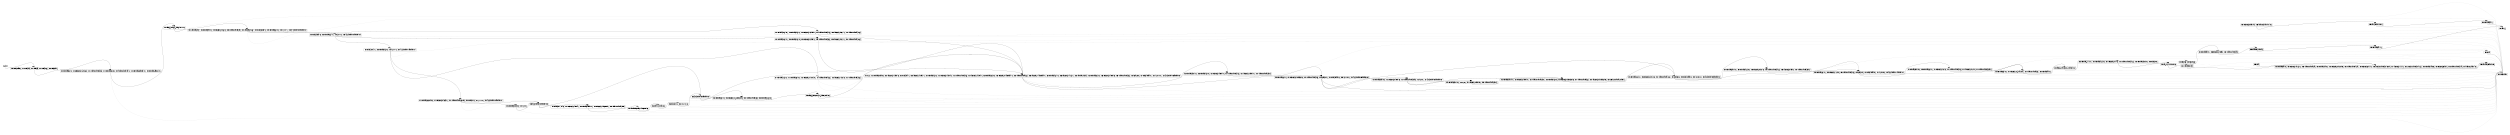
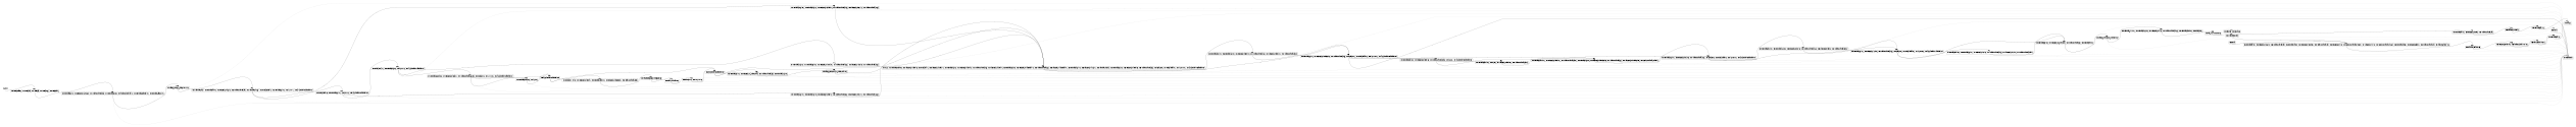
  digraph {
    fontname="Patrick Hand"
    rankdir=LR
    node [fontname="Patrick Hand" shape=record]
    edge [fontname="Patrick Hand" headport=n tailport=s]
    n1 [label=BB_entry419 shape=none]
    n2 [label="{29769: constant[undefined,v1]|29770: vardecl['rDfd']|29771: vardecl['dfd']|29772: vardecl['ioArgs']|29773: vardecl['options']}"]
    n3 [label="{29774: read-variable['dojo',v4,-]|29775: read-property[v4,'_ioSetArgs',-]|29776: \<variable-non-null-undef\>['dojo']|29777: read-variable['args',v5,-]|29778: function-expr[function ( dfd ),v6]|29779: read-variable['_deferredOk',v7,-]|29780: read-variable['_deferError',v8,-]}"]
    n4 [label="{29781: call-dojo._ioSetArgs [v4,'_ioSetArgs',v5,v6,v7,v8,v2]}"]
    n5 [label="{29962: exceptional-return}"]
    n6 [label="{29782: write-variable[v2,'dfd']*|29783: read-variable['dfd',v10,-]|29784: read-property[v10,'ioArgs',v9]|29785: \<variable-non-null-undef\>['dfd']|29786: write-variable[v9,'ioArgs']*|29787: constant[\"postData\",v12]|29788: read-variable['args',v13,-]|29789: in[v12,v13,v11]|29790: if[v11](true-block:10137,false-block:10138)}"]
    n7 [label="{29791: read-variable['ioArgs',v15,-]|29792: read-variable['args',v16,-]|29793: read-property[v16,'postData',v14]|29794: \<variable-non-null-undef\>['args']|29795: write-property[v15,'query',v14]|29796: \<variable-non-null-undef\>['ioArgs']*}"]
    n8 [label="{29797: constant[\"putData\",v15]|29798: read-variable['args',v16,-]|29799: in[v15,v16,v14]|29800: if[v14](true-block:10139,false-block:10140)}"]
    n9 [label="{29841: new[v14]|29842: read-variable['method',v15,-]|29843: write-property[v14,'method',v15]|29844: constant[\"text\",v16]|29845: write-property[v14,'handleAs',v16]|29846: read-variable['args',v18,-]|29847: read-property[v18,'timeout',v17]|29848: \<variable-non-null-undef\>['args']|29849: write-property[v14,'timeout',v17]|29850: read-variable['args',v20,-]|29851: read-property[v20,'withCredentials',v19]|29852: \<variable-non-null-undef\>['args']|29853: write-property[v14,'withCredentials',v19]|29854: read-variable['ioArgs',v21,-]|29855: write-property[v14,'ioArgs',v21]|29856: write-variable[v14,'options']*|29857: read-variable['args',v26,-]|29858: read-property[v26,'headers',v25]|29859: \<variable-non-null-undef\>['args']|29860: typeof[v25,v23]|29861: constant[\"undefined\",v24]|29862: !==[v23,v24,v22]|29863: if[v22](true-block:10153,false-block:10154)}"]
    n10 [label="{29801: read-variable['ioArgs',v18,-]|29802: read-variable['args',v19,-]|29803: read-property[v19,'putData',v17]|29804: \<variable-non-null-undef\>['args']|29805: write-property[v18,'query',v17]|29806: \<variable-non-null-undef\>['ioArgs']*}"]
    n11 [label="{29807: constant[\"rawBody\",v18]|29808: read-variable['args',v19,-]|29809: in[v18,v19,v17]|29810: if[v17](true-block:10141,false-block:10142)}"]
    n12 [label="{29864: read-variable['options',v28,-]|29865: read-variable['args',v29,-]|29866: read-property[v29,'headers',v27]|29867: \<variable-non-null-undef\>['args']|29868: write-property[v28,'headers',v27]|29869: \<variable-non-null-undef\>['options']*}"]
    n13 [label="{29870: read-variable['args',v31,-]|29871: read-property[v31,'contentType',v30]|29872: \<variable-non-null-undef\>['args']|29873: typeof[v30,v28]|29874: constant[\"undefined\",v29]|29875: !==[v28,v29,v27]|29876: if[v27](true-block:10155,false-block:10158)}"]
    n14 [label="{29811: read-variable['ioArgs',v21,-]|29812: read-variable['args',v22,-]|29813: read-property[v22,'rawBody',v20]|29814: \<variable-non-null-undef\>['args']|29815: write-property[v21,'query',v20]|29816: \<variable-non-null-undef\>['ioArgs']*}"]
    n15 [label="{29817: read-variable['arguments',v23,-]|29818: read-property[v23,'length',v21]|29819: \<variable-non-null-undef\>['arguments']|29820: constant[2.0,v22]|29821: \>[v21,v22,v20]|29822: if[v20](true-block:10143,false-block:10144)}"]
    n16 [label="{29877: read-variable['options',v34,-]|29878: read-property[v34,'headers',v33]|29879: \<variable-non-null-undef\>['options']|29880: ![v33,v32]|29881: if[v32](true-block:10156,false-block:10157)}"]
    n17 [label="{29894: read-variable['ioArgs',v36,-]|29895: read-property[v36,'query',v35]|29896: \<variable-non-null-undef\>['ioArgs']|29897: typeof[v35,v33]|29898: constant[\"undefined\",v34]|29899: !==[v33,v34,v32]|29900: if[v32](true-block:10159,false-block:10160)}"]
    n18 [label="{29825: if[v20](true-block:10149,false-block:10145)}"]
    n19 [label="{29823: read-variable['hasBody',v24,-]|29824: ![v24,v20]}"]
    n20 [label="{29835: if[v20](true-block:10150,false-block:10152)}"]
    n21 [label="{29826: constant[\"POST|PUT\",v24]|29827: read-property[v24,'indexOf',-]|29828: read-variable['method',v27,-]|29829: read-property[v27,'toUpperCase',-]|29830: \<variable-non-null-undef\>['method']}"]
    n22 [label="{29836: read-variable['dojo',v22,-]|29837: read-property[v22,'_ioAddQueryToUrl',-]|29838: \<variable-non-null-undef\>['dojo']|29839: read-variable['ioArgs',v23,-]}"]
    n23 [label="{29831: call-method.toUpperCase [v27,'toUpperCase',v25]}"]
    n24 [label="{29840: call-dojo._ioAddQueryToUrl [v22,'_ioAddQueryToUrl',v23,-]*}"]
    n25 [label="{29832: call-null [v24,'indexOf',v25,v21]}"]
    n26 [label="{29833: constant[-1.0,v22]|29834: ===[v21,v22,v20]}"]
    n27 [label="{29882: read-variable['options',v36,-]|29883: new[v35]|29884: write-property[v36,'headers',v35]|29885: \<variable-non-null-undef\>['options']*}"]
    n28 [label="{29886: read-variable['options',v37,-]|29887: read-property[v37,'headers',v36]|29888: \<variable-non-null-undef\>['options']|29889: read-variable['args',v38,-]|29890: read-property[v38,'contentType',v35]|29891: \<variable-non-null-undef\>['args']|29892: write-property[v36,'Content-Type',v35]|29893: \<property-non-null-undef\>[v37,'headers']*}"]
    n29 [label="{29901: read-variable['options',v38,-]|29902: read-variable['ioArgs',v39,-]|29903: read-property[v39,'query',v37]|29904: \<variable-non-null-undef\>['ioArgs']|29905: write-property[v38,'data',v37]|29906: \<variable-non-null-undef\>['options']*}"]
    n30 [label="{29907: read-variable['args',v41,-]|29908: read-property[v41,'sync',v40]|29909: \<variable-non-null-undef\>['args']|29910: typeof[v40,v38]|29911: constant[\"undefined\",v39]|29912: !==[v38,v39,v37]|29913: if[v37](true-block:10161,false-block:10162)}"]
    n31 [label="{29914: read-variable['options',v43,-]|29915: read-variable['args',v44,-]|29916: read-property[v44,'sync',v42]|29917: \<variable-non-null-undef\>['args']|29918: write-property[v43,'sync',v42]|29919: \<variable-non-null-undef\>['options']*}"]
    n32 [label="{29920: read-variable['dojo',v43,-]|29921: read-property[v43,'_ioNotifyStart',-]|29922: \<variable-non-null-undef\>['dojo']|29923: read-variable['dfd',v44,-]}"]
    n33 [label="{29924: call-dojo._ioNotifyStart [v43,'_ioNotifyStart',v44,-]*}"]
    n34 [label="{29925: read-variable['_xhr',v47,v46]|29926: read-variable['ioArgs',v49,-]|29927: read-property[v49,'url',v48]|29928: \<variable-non-null-undef\>['ioArgs']|29929: read-variable['options',v50,-]|29930: constant[true,v51]}"]
    n35 [label="{29931: call-_xhr [v46,v47,v48,v50,v51,v45]}"]
    n36 [label="{29947: catch[e,v45]|29948: begin-with[v45]}"]
    n37 [label="{29932: write-variable[v45,'rDfd']*}"]
    n38 [label="{29949: read-variable['dfd',v48,-]|29950: read-property[v48,'cancel',-]|29951: \<variable-non-null-undef\>['dfd']}"]
    n39 [label="{29933: read-variable['dfd',v49,-]|29934: read-property[v49,'ioArgs',v48]|29935: \<variable-non-null-undef\>['dfd']|29936: read-variable['rDfd',v51,-]|29937: read-property[v51,'response',v50]|29938: \<variable-non-null-undef\>['rDfd']|29939: read-property[v50,'xhr',v47]|29940: \<property-non-null-undef\>[v51,'response']|29941: write-property[v48,'xhr',v47]|29942: \<property-non-null-undef\>[v49,'ioArgs']*|29943: read-variable['rDfd',v55,-]|29944: read-property[v55,'then',-]|29945: \<variable-non-null-undef\>['rDfd']|29946: function-expr[function ( ),v56]}"]
    n40 [label="{29953: call-dfd.cancel [v48,'cancel',-]*}"]
    n41 [label="{29952: end-with}"]
    n42 [label="{29956: call-rDfd.then [v55,'then',v56,v53]}"]
    n43 [label="{29957: read-property[v53,'otherwise',-]|29958: function-expr[function ( error ),v57]}"]
    n44 [label="{29959: call-null [v53,'otherwise',v57,-]*}"]
    n45 [label="{29954: read-variable['dfd',v1,v46]}"]
    n46 [label="{29961: return[v1]}"]
    n47 [label="{29955: end-with}"]
    n48 [label="{29960: read-variable['dfd',v1,-]}"]
    n1 -> n2 [headlabel="    10133"]
    n2 -> n3 [headlabel="      10134"]
    n3 -> n4 [headlabel="      10135"]
    n3 -> n5 [color=gray headlabel="      10179"]
    n4 -> n5 [color=gray]
    n4 -> n6 [headlabel="      10136"]
    n6 -> n5 [color=gray]
    n6 -> n7 [headlabel="      10137"]
    n6 -> n8 [headlabel="      10138"]
    n7 -> n5 [color=gray]
    n7 -> n9 [headlabel="      10152"]
    n8 -> n5 [color=gray]
    n8 -> n10 [headlabel="      10139"]
    n8 -> n11 [headlabel="      10140"]
    n9 -> n5 [color=gray]
    n9 -> n12 [headlabel="      10153"]
    n9 -> n13 [headlabel="      10154"]
    n10 -> n5 [color=gray]
    n10 -> n9
    n11 -> n5 [color=gray]
    n11 -> n14 [headlabel="      10141"]
    n11 -> n15 [headlabel="      10142"]
    n12 -> n5 [color=gray]
    n12 -> n13
    n13 -> n5 [color=black]
    n13 -> n16 [headlabel="      10155"]
    n13 -> n17 [headlabel="      10158"]
    n14 -> n5 [color=gray]
    n14 -> n9 [color=gray]
    n15 -> n5 [color=gray]
    n15 -> n18 [headlabel="      10144"]
    n15 -> n19 [headlabel="      10143"]
    n16 -> n5 [color=gray]
    n16 -> n27 [headlabel="      10156"]
    n16 -> n28 [headlabel="      10157"]
    n17 -> n5 [color=gray]
    n17 -> n29 [headlabel="      10159"]
    n17 -> n30 [headlabel="      10160"]
    n18 -> n20 [headlabel="      10149"]
    n18 -> n21 [headlabel="      10145"]
    n19 -> n5 [color=gray]
    n19 -> n18
    n20 -> n9
    n20 -> n22 [headlabel="      10150"]
    n21 -> n5 [color=gray]
    n21 -> n23 [headlabel="      10146"]
    n22 -> n5 [color=gray]
    n22 -> n24 [headlabel="      10151"]
    n23 -> n5 [color=gray]
    n23 -> n25 [headlabel="      10147"]
    n24 -> n5 [color=gray]
    n24 -> n9
    n25 -> n5 [color=gray]
    n25 -> n26 [headlabel="      10148"]
    n26 -> n5 [color=gray]
    n26 -> n20
    n27 -> n5 [color=gray]
    n27 -> n28
    n28 -> n5 [color=gray]
    n28 -> n17
    n29 -> n5 [color=gray]
    n29 -> n30
    n30 -> n5 [color=gray]
    n30 -> n31 [headlabel="      10161"]
    n30 -> n32 [headlabel="      10162"]
    n31 -> n5 [color=gray]
    n31 -> n32
    n32 -> n5 [color=gray]
    n32 -> n33 [headlabel="      10163"]
    n33 -> n5 [color=gray]
    n33 -> n34 [headlabel="      10164"]
    n34 -> n35 [headlabel="      10165"]
    n34 -> n36 [color=gray headlabel="      10168"]
    n35 -> n36 [color=gray]
    n35 -> n37 [headlabel="      10166"]
    n36 -> n5 [color=gray]
    n36 -> n38 [headlabel="      10169"]
    n37 -> n39 [headlabel="      10167"]
    n38 -> n40 [headlabel="      10171"]
    n38 -> n41 [color=gray headlabel="      10170"]
    n39 -> n5 [color=gray]
    n39 -> n42 [headlabel="      10174"]
    n40 -> n41 [color=gray]
    n40 -> n45 [headlabel="      10172"]
    n41 -> n5
    n42 -> n5 [color=gray]
+   n42 -> n43 [headlabel="      10175"]
    n43 -> n5 [color=gray]
    n43 -> n44 [headlabel="      10176"]
    n44 -> n5 [color=gray]
    n44 -> n48 [headlabel="      10177"]
    n45 -> n41 [color=gray]
    n45 -> n46 [headlabel="      10178"]
    n47 -> n39
    n48 -> n5 [color=gray]
    n48 -> n46
  }
